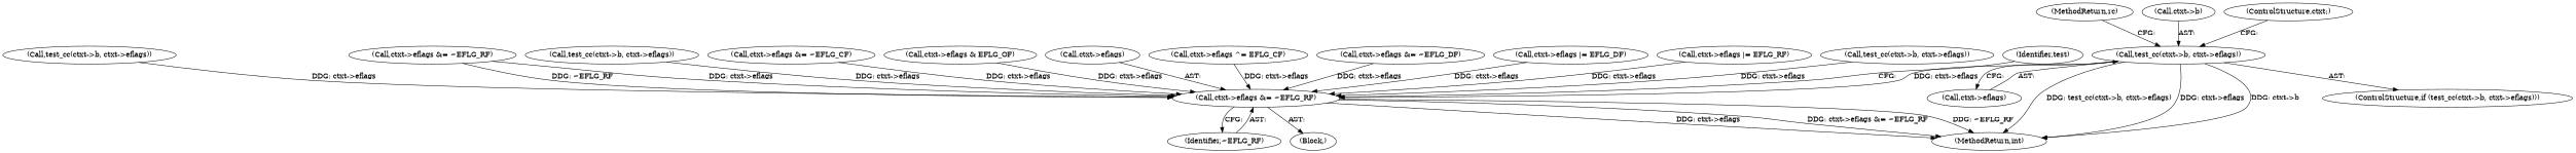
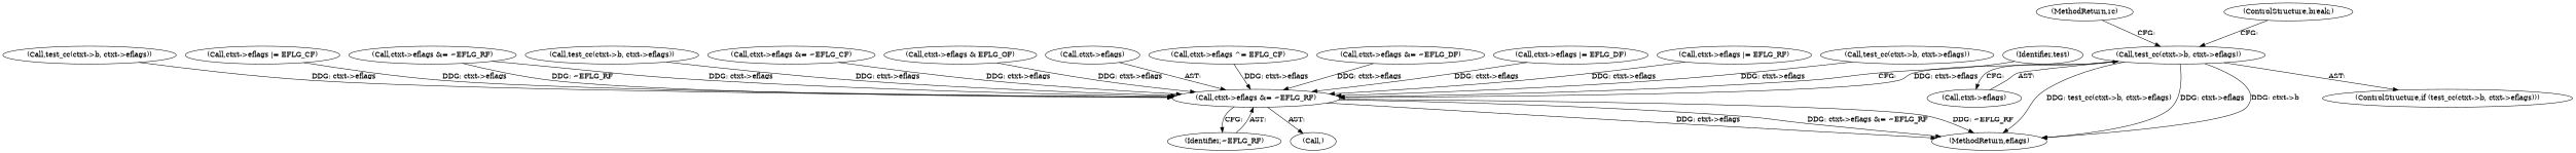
  digraph {
    n1 [label="(Call,test_cc(ctxt->b, ctxt->eflags))"]
    n2 [label="(Call,ctxt->eflags &= ~EFLG_RF)"]
    n3 [label="(Call,ctxt->eflags)"]
-   n4 [label="(MethodReturn,int)"]
+   n4 [label="(MethodReturn,eflags)"]
    n5 [label="(ControlStructure,if (test_cc(ctxt->b, ctxt->eflags)))"]
    n6 [label="(Identifier,~EFLG_RF)"]
-   n7 [label="(Block,)"]
+   n7 [label="(Call,)"]
    n8 [label="(Call,test_cc(ctxt->b, ctxt->eflags))"]
+   n9 [label="(Call,ctxt->eflags |= EFLG_CF)"]
    n10 [label="(Call,ctxt->eflags &= ~EFLG_RF)"]
    n11 [label="(Call,test_cc(ctxt->b, ctxt->eflags))"]
    n12 [label="(Call,ctxt->eflags &= ~EFLG_CF)"]
    n13 [label="(Call,ctxt->eflags & EFLG_OF)"]
    n14 [label="(Call,ctxt->eflags)"]
    n15 [label="(MethodReturn,rc)"]
    n16 [label="(Call,ctxt->eflags ^= EFLG_CF)"]
    n17 [label="(Call,ctxt->eflags &= ~EFLG_DF)"]
-   n18 [label="(Call,ctxt->b)"]
-   n19 [label="(ControlStructure,ctxt;)"]
+   n19 [label="(ControlStructure,break;)"]
    n20 [label="(Call,ctxt->eflags |= EFLG_DF)"]
    n21 [label="(Call,ctxt->eflags |= EFLG_RF)"]
    n22 [label="(Call,test_cc(ctxt->b, ctxt->eflags))"]
    n23 [label="(Identifier,test)"]
    n1 -> n2 [label="DDG: ctxt->eflags"]
    n1 -> n3 [label="CFG: "]
    n1 -> n4 [label="DDG: test_cc(ctxt->b, ctxt->eflags)"]
    n1 -> n4 [label="DDG: ctxt->eflags"]
    n1 -> n4 [label="DDG: ctxt->b"]
    n1 -> n5 [label="AST: "]
    n2 -> n4 [label="DDG: ctxt->eflags"]
    n2 -> n4 [label="DDG: ctxt->eflags &= ~EFLG_RF"]
    n2 -> n4 [label="DDG: ~EFLG_RF"]
    n2 -> n6 [label="CFG: "]
    n2 -> n7 [label="AST: "]
    n3 -> n1 [label="AST: "]
    n6 -> n2 [label="AST: "]
    n8 -> n2 [label="DDG: ctxt->eflags"]
+   n9 -> n2 [label="DDG: ctxt->eflags"]
    n10 -> n2 [label="DDG: ctxt->eflags"]
    n10 -> n2 [label="DDG: ~EFLG_RF"]
    n11 -> n2 [label="DDG: ctxt->eflags"]
    n12 -> n2 [label="DDG: ctxt->eflags"]
    n13 -> n2 [label="DDG: ctxt->eflags"]
    n14 -> n2 [label="AST: "]
    n15 -> n1 [label="CFG: "]
    n16 -> n2 [label="DDG: ctxt->eflags"]
    n17 -> n2 [label="DDG: ctxt->eflags"]
-   n18 -> n1 [label="AST: "]
    n19 -> n1 [label="CFG: "]
    n20 -> n2 [label="DDG: ctxt->eflags"]
    n21 -> n2 [label="DDG: ctxt->eflags"]
    n22 -> n2 [label="DDG: ctxt->eflags"]
    n23 -> n2 [label="CFG: "]
  }
